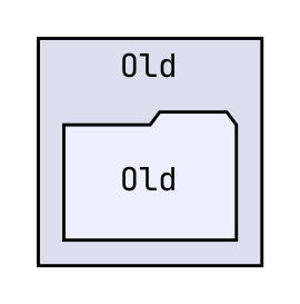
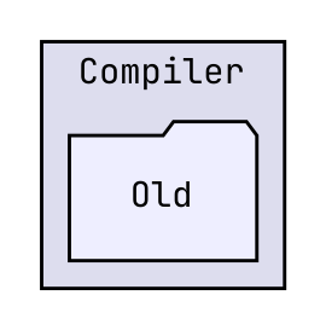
  digraph {
    compound=true
    fontname="JetBrains Mono"
    n1 [fillcolor="#eeeeff" fontname="JetBrains Mono" fontsize=10 label=Old pencolor=black shape=folder style=filled]
    subgraph cluster_1 {
      bgcolor="#ddddee"
      fontsize=10
-     label=Old
+     label=Compiler
      pencolor=black
      n1
    }
  }
